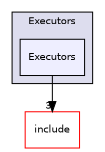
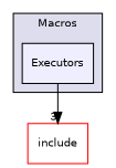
  digraph {
    compound=true
    node [fontname=Helvetica fontsize=10 shape=box style=filled]
    n1 [fillcolor="#eeeeff" label=Executors pencolor=black]
    n2 [color=red fillcolor=white label=include]
    subgraph cluster_1 {
      bgcolor="#ddddee"
      fontname=Helvetica
      fontsize=10
-     label=Executors
+     label=Macros
      pencolor=black
      n1
    }
    n1 -> n2 [headlabel=3 labeldistance=1.5 labelfontname=Helvetica labelfontsize=10]
  }
